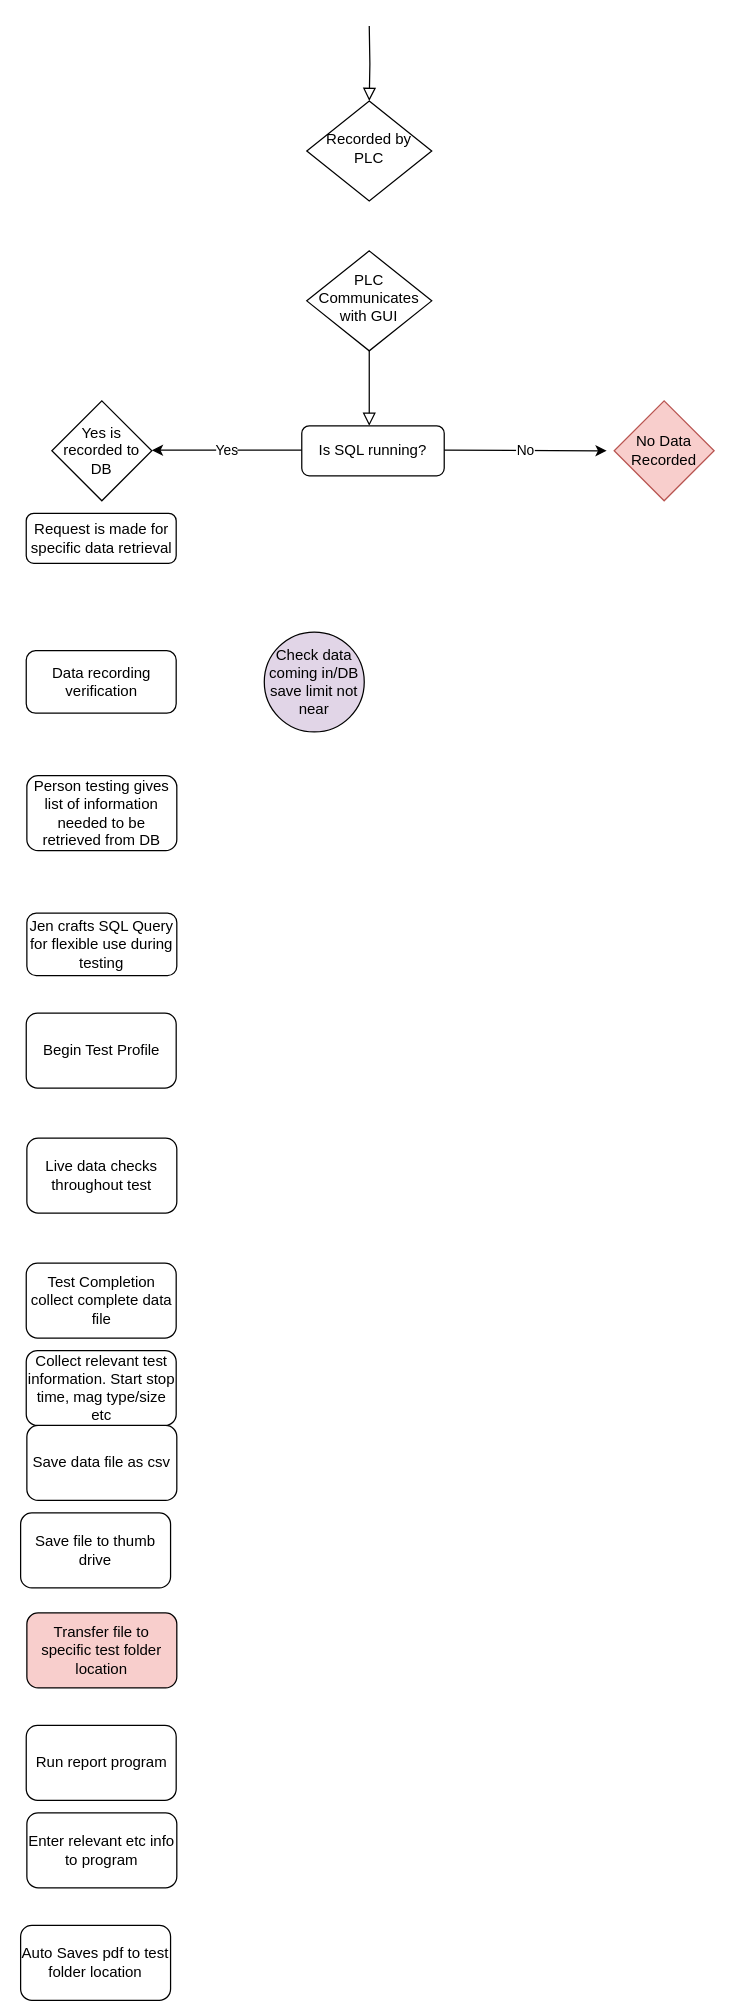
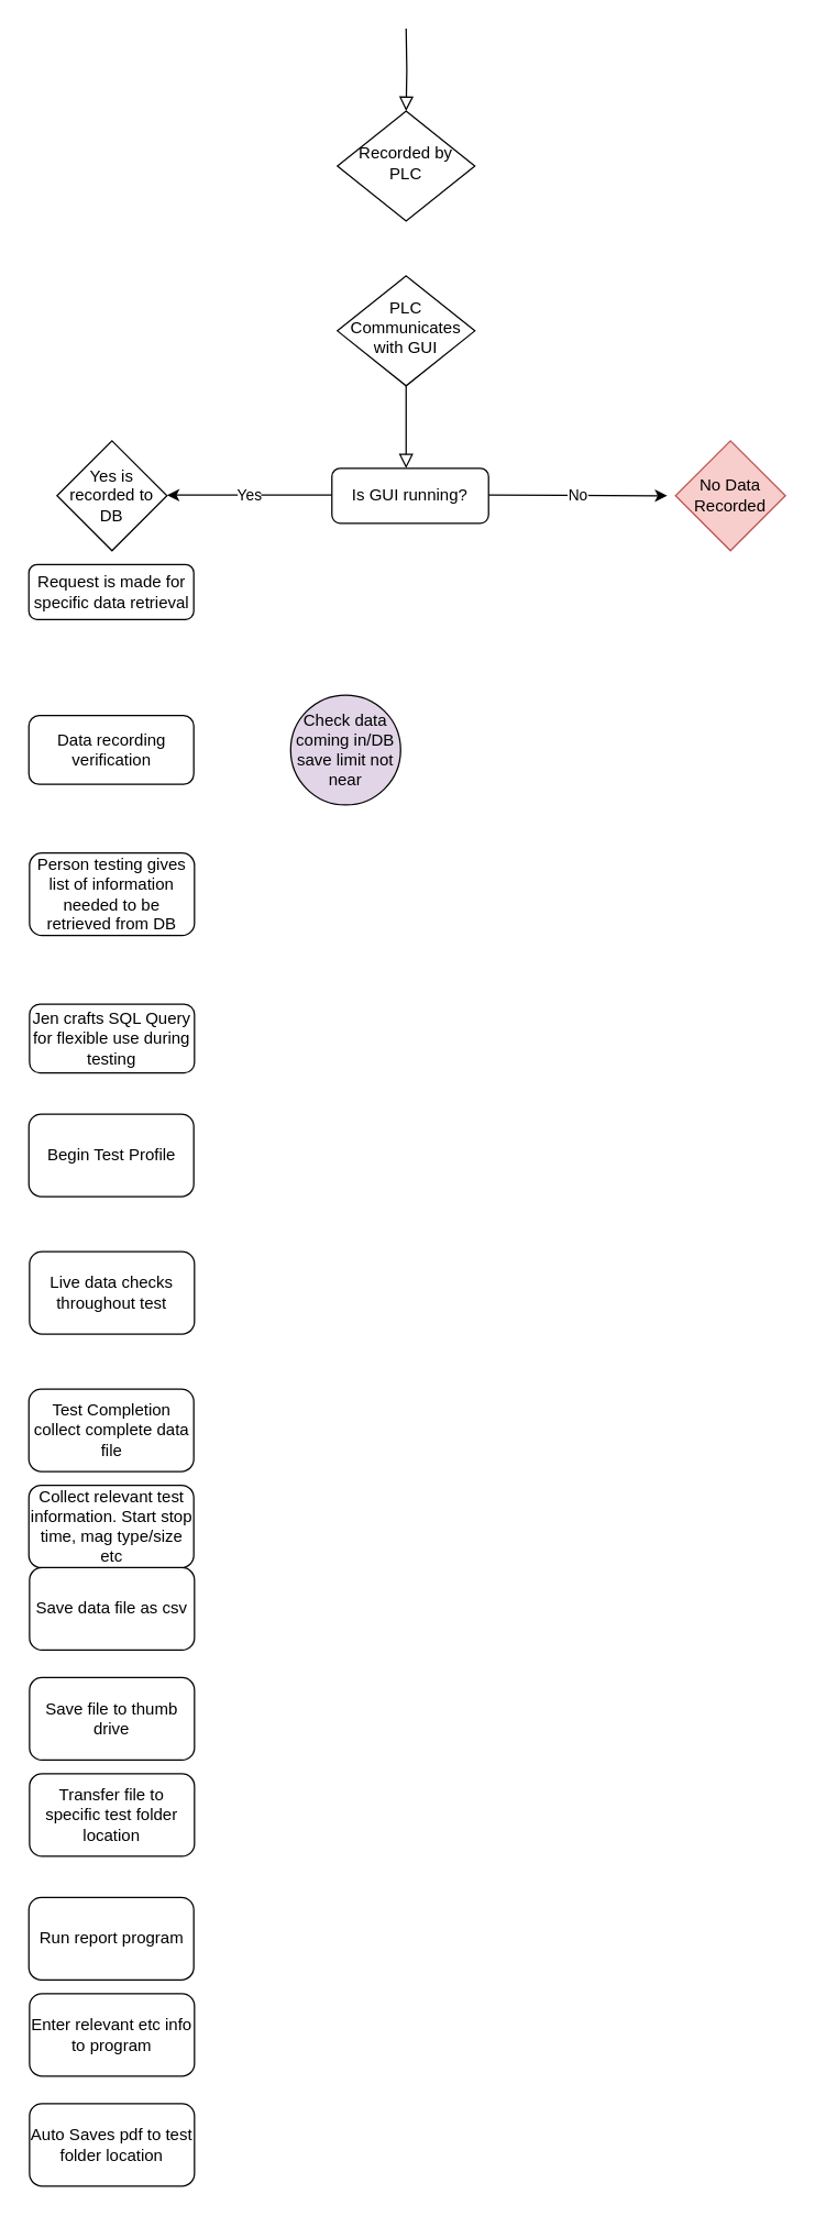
  <mxCell id="0" />
  <mxCell id="1" parent="0" />
  <mxCell id="2" value="" style="rounded=0;html=1;jettySize=auto;orthogonalLoop=1;fontSize=11;endArrow=block;endFill=0;endSize=8;strokeWidth=1;shadow=0;labelBackgroundColor=none;edgeStyle=orthogonalEdgeStyle;entryX=0.5;entryY=0;entryDx=0;entryDy=0;" parent="1" target="3" edge="1"><mxGeometry relative="1" as="geometry"><mxPoint x="295" y="20" as="sourcePoint" /></mxGeometry></mxCell>
  <mxCell id="3" value="Recorded by PLC" style="rhombus;whiteSpace=wrap;html=1;shadow=0;fontFamily=Helvetica;fontSize=12;align=center;strokeWidth=1;spacing=6;spacingTop=-4;" parent="1" vertex="1"><mxGeometry x="245" y="80" width="100" height="80" as="geometry" /></mxCell>
  <mxCell id="4" value="No" style="rounded=0;jettySize=auto;orthogonalLoop=1;fontSize=11;endArrow=block;endFill=0;endSize=8;strokeWidth=1;shadow=0;labelBackgroundColor=none;edgeStyle=orthogonalEdgeStyle;fontColor=none;noLabel=1;" parent="1" source="5" target="6" edge="1"><mxGeometry x="0.667" y="130" relative="1" as="geometry"><mxPoint as="offset" /><Array as="points"><mxPoint x="295" y="320" /><mxPoint x="295" y="320" /></Array></mxGeometry></mxCell>
  <mxCell id="5" value="PLC Communicates with GUI" style="rhombus;whiteSpace=wrap;html=1;shadow=0;fontFamily=Helvetica;fontSize=12;align=center;strokeWidth=1;spacing=6;spacingTop=-4;" parent="1" vertex="1"><mxGeometry x="245" y="200" width="100" height="80" as="geometry" /></mxCell>
- <mxCell id="6" value="Is SQL running?" style="rounded=1;whiteSpace=wrap;html=1;fontSize=12;glass=0;strokeWidth=1;shadow=0;" parent="1" vertex="1"><mxGeometry x="241" y="340" width="114" height="40" as="geometry" /></mxCell>
+ <mxCell id="6" value="Is GUI running?" style="rounded=1;whiteSpace=wrap;html=1;fontSize=12;glass=0;strokeWidth=1;shadow=0;" parent="1" vertex="1"><mxGeometry x="241" y="340" width="114" height="40" as="geometry" /></mxCell>
  <mxCell id="7" value="Yes" style="endArrow=classic;html=1;rounded=0;fontColor=none;" edge="1" parent="1"><mxGeometry width="50" height="50" relative="1" as="geometry"><mxPoint x="241" y="359.5" as="sourcePoint" /><mxPoint x="121" y="359.5" as="targetPoint" /></mxGeometry></mxCell>
  <mxCell id="8" value="No" style="endArrow=classic;html=1;rounded=0;fontColor=default;" edge="1" parent="1"><mxGeometry width="50" height="50" relative="1" as="geometry"><mxPoint x="355" y="359.5" as="sourcePoint" /><mxPoint x="485" y="360" as="targetPoint" /></mxGeometry></mxCell>
  <mxCell id="9" value="Yes is recorded to DB" style="rhombus;whiteSpace=wrap;html=1;fontColor=default;" vertex="1" parent="1"><mxGeometry x="41" y="320" width="80" height="80" as="geometry" /></mxCell>
  <mxCell id="10" value="No Data Recorded" style="rhombus;whiteSpace=wrap;html=1;fillColor=#f8cecc;strokeColor=#b85450;" vertex="1" parent="1"><mxGeometry x="491" y="320" width="80" height="80" as="geometry" /></mxCell>
  <mxCell id="11" value="Request is made for specific data retrieval" style="rounded=1;whiteSpace=wrap;html=1;fontColor=default;" vertex="1" parent="1"><mxGeometry x="20.5" y="410" width="120" height="40" as="geometry" /></mxCell>
  <mxCell id="12" value="Jen crafts SQL Query for flexible use during testing" style="rounded=1;whiteSpace=wrap;html=1;fontColor=default;" vertex="1" parent="1"><mxGeometry x="21" y="730" width="120" height="50" as="geometry" /></mxCell>
  <mxCell id="13" value="Person testing gives list of information needed to be retrieved from DB" style="rounded=1;whiteSpace=wrap;html=1;fontColor=default;" vertex="1" parent="1"><mxGeometry x="21" y="620" width="120" height="60" as="geometry" /></mxCell>
  <mxCell id="14" value="Data recording verification" style="rounded=1;whiteSpace=wrap;html=1;fontColor=default;" vertex="1" parent="1"><mxGeometry x="20.5" y="520" width="120" height="50" as="geometry" /></mxCell>
  <mxCell id="15" value="Check data coming in/DB save limit not near" style="ellipse;whiteSpace=wrap;html=1;aspect=fixed;fontColor=default;fillColor=#e1d5e7;" vertex="1" parent="1"><mxGeometry x="211" y="505" width="80" height="80" as="geometry" /></mxCell>
  <mxCell id="16" value="Begin Test Profile" style="rounded=1;whiteSpace=wrap;html=1;fontColor=default;" vertex="1" parent="1"><mxGeometry x="20.5" y="810" width="120" height="60" as="geometry" /></mxCell>
  <mxCell id="17" value="Live data checks throughout test" style="rounded=1;whiteSpace=wrap;html=1;fontColor=default;" vertex="1" parent="1"><mxGeometry x="21" y="910" width="120" height="60" as="geometry" /></mxCell>
  <mxCell id="18" value="Test Completion collect complete data file" style="rounded=1;whiteSpace=wrap;html=1;fontColor=default;" vertex="1" parent="1"><mxGeometry x="20.5" y="1010" width="120" height="60" as="geometry" /></mxCell>
  <mxCell id="19" value="Save data file as csv" style="rounded=1;whiteSpace=wrap;html=1;fontColor=default;" vertex="1" parent="1"><mxGeometry x="21" y="1140" width="120" height="60" as="geometry" /></mxCell>
- <mxCell id="20" value="Save file to thumb drive" style="rounded=1;whiteSpace=wrap;html=1;fontColor=default;" vertex="1" parent="1"><mxGeometry x="16" y="1210" width="120" height="60" as="geometry" /></mxCell>
- <mxCell id="21" value="Transfer file to specific test folder location" style="rounded=1;whiteSpace=wrap;html=1;fontColor=default;fillColor=#f8cecc;" vertex="1" parent="1"><mxGeometry x="21" y="1290" width="120" height="60" as="geometry" /></mxCell>
+ <mxCell id="20" value="Save file to thumb drive" style="rounded=1;whiteSpace=wrap;html=1;fontColor=default;" vertex="1" parent="1"><mxGeometry x="21" y="1220" width="120" height="60" as="geometry" /></mxCell>
+ <mxCell id="21" value="Transfer file to specific test folder location" style="rounded=1;whiteSpace=wrap;html=1;fontColor=default;" vertex="1" parent="1"><mxGeometry x="21" y="1290" width="120" height="60" as="geometry" /></mxCell>
  <mxCell id="22" value="Run report program" style="rounded=1;whiteSpace=wrap;html=1;fontColor=default;" vertex="1" parent="1"><mxGeometry x="20.5" y="1380" width="120" height="60" as="geometry" /></mxCell>
  <mxCell id="23" value="Collect relevant test information. Start stop time, mag type/size etc" style="rounded=1;whiteSpace=wrap;html=1;fontColor=default;" vertex="1" parent="1"><mxGeometry x="20.5" y="1080" width="120" height="60" as="geometry" /></mxCell>
  <mxCell id="24" value="Enter relevant etc info to program" style="rounded=1;whiteSpace=wrap;html=1;fontColor=default;" vertex="1" parent="1"><mxGeometry x="21" y="1450" width="120" height="60" as="geometry" /></mxCell>
- <mxCell id="25" value="Auto Saves pdf to test folder location" style="rounded=1;whiteSpace=wrap;html=1;fontColor=default;" vertex="1" parent="1"><mxGeometry x="16" y="1540" width="120" height="60" as="geometry" /></mxCell>
+ <mxCell id="25" value="Auto Saves pdf to test folder location" style="rounded=1;whiteSpace=wrap;html=1;fontColor=default;" vertex="1" parent="1"><mxGeometry x="21" y="1530" width="120" height="60" as="geometry" /></mxCell>
